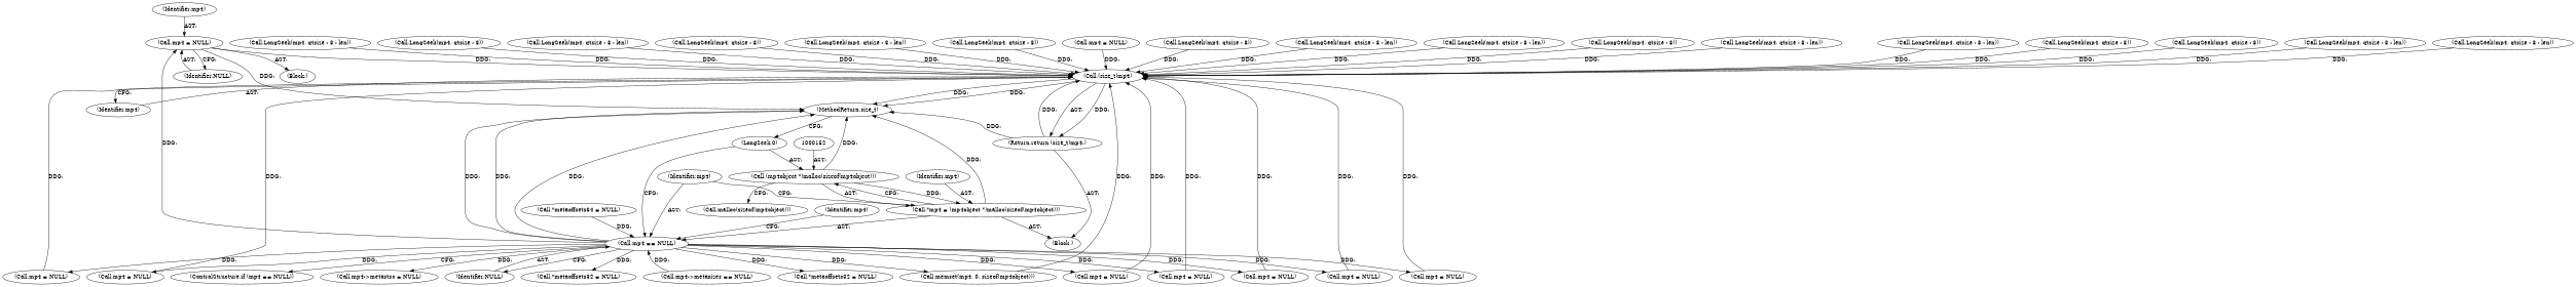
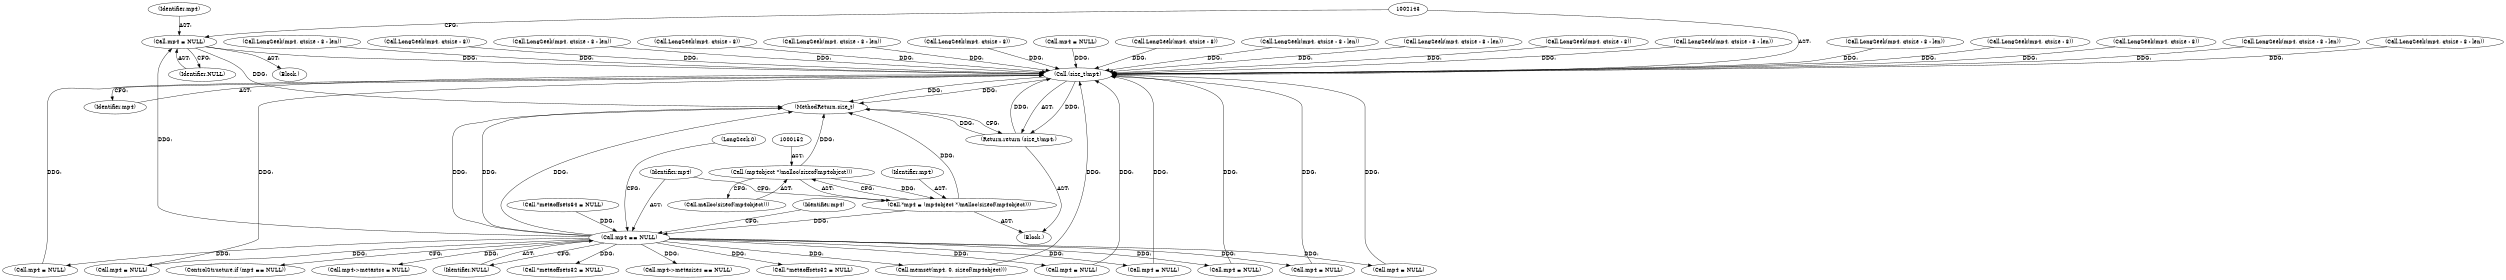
  digraph {
    n1 [label="(Call,mp4 = NULL)"]
    n2 [label="(Call,(size_t)mp4)"]
    n3 [label="(Identifier,NULL)"]
    n4 [label="(MethodReturn,size_t)"]
    n5 [label="(Block,)"]
    n6 [label="(Return,return (size_t)mp4;)"]
    n7 [label="(Identifier,mp4)"]
    n8 [label="(Call,mp4 == NULL)"]
    n9 [label="(Call,mp4 = NULL)"]
    n10 [label="(Call,mp4 = NULL)"]
    n11 [label="(Identifier,NULL)"]
    n12 [label="(Call,*metaoffsets32 = NULL)"]
    n13 [label="(Call,mp4->metasizes == NULL)"]
    n14 [label="(Call,mp4 = NULL)"]
    n15 [label="(Call,*metaoffsets32 = NULL)"]
    n16 [label="(ControlStructure,if (mp4 == NULL))"]
    n17 [label="(Call,mp4 = NULL)"]
    n18 [label="(Call,mp4 = NULL)"]
    n19 [label="(Call,memset(mp4, 0, sizeof(mp4object)))"]
    n20 [label="(Call,mp4->metastsc = NULL)"]
    n21 [label="(Call,mp4 = NULL)"]
    n22 [label="(Call,mp4 = NULL)"]
    n23 [label="(Call,*metaoffsets64 = NULL)"]
    n24 [label="(Call,*mp4 = (mp4object *)malloc(sizeof(mp4object)))"]
    n25 [label="(Call,(mp4object *)malloc(sizeof(mp4object)))"]
    n26 [label="(Block,)"]
    n27 [label="(Call,malloc(sizeof(mp4object)))"]
    n28 [label="(Identifier,mp4)"]
    n29 [label="(Call,LongSeek(mp4, qtsize - 8))"]
    n30 [label="(Call,LongSeek(mp4, qtsize - 8 - len))"]
    n31 [label="(Call,LongSeek(mp4, qtsize - 8 - len))"]
    n32 [label="(Call,LongSeek(mp4, qtsize - 8))"]
    n33 [label="(Call,LongSeek(mp4, qtsize - 8 - len))"]
    n34 [label="(Call,LongSeek(mp4, qtsize - 8 - len))"]
    n35 [label="(Call,LongSeek(mp4, qtsize - 8))"]
    n36 [label="(Call,LongSeek(mp4, qtsize - 8))"]
    n37 [label="(Call,LongSeek(mp4, qtsize - 8 - len))"]
    n38 [label="(Identifier,mp4)"]
    n39 [label="(Call,LongSeek(mp4, qtsize - 8 - len))"]
    n40 [label="(Identifier,mp4)"]
    n41 [label="(Call,LongSeek(mp4, qtsize - 8 - len))"]
    n42 [label="(Call,LongSeek(mp4, qtsize - 8))"]
    n43 [label="(Call,LongSeek(mp4, qtsize - 8 - len))"]
    n44 [label="(Identifier,mp4)"]
    n45 [label="(Call,LongSeek(mp4, qtsize - 8))"]
    n46 [label="(Call,LongSeek(mp4, qtsize - 8 - len))"]
    n47 [label="(Call,LongSeek(mp4, qtsize - 8))"]
    n48 [label="(Call,mp4 = NULL)"]
    n49 [label="(LongSeek,0)"]
+   1002143
    1000152
    n1 -> n2 [label="DDG: "]
    n1 -> n3 [label="CFG: "]
    n1 -> n4 [label="DDG: "]
    n1 -> n5 [label="AST: "]
    n2 -> n4 [label="DDG: "]
    n2 -> n4 [label="DDG: "]
    n2 -> n6 [label="AST: "]
    n2 -> n6 [label="DDG: "]
    n2 -> n7 [label="CFG: "]
    n3 -> n1 [label="AST: "]
-   n4 -> n49 [label="CFG: "]
+   n4 -> n6 [label="CFG: "]
    n6 -> n2 [label="DDG: "]
    n6 -> n4 [label="DDG: "]
    n6 -> n26 [label="AST: "]
    n7 -> n2 [label="AST: "]
    n8 -> n1 [label="DDG: "]
    n8 -> n4 [label="DDG: "]
    n8 -> n4 [label="DDG: "]
    n8 -> n4 [label="DDG: "]
    n8 -> n9 [label="DDG: "]
    n8 -> n10 [label="DDG: "]
    n8 -> n11 [label="CFG: "]
    n8 -> n12 [label="DDG: "]
-   n13 -> n8 [label="DDG: "]
+   n8 -> n13 [label="DDG: "]
    n8 -> n14 [label="DDG: "]
    n8 -> n15 [label="DDG: "]
    n8 -> n16 [label="CFG: "]
    n8 -> n17 [label="DDG: "]
    n8 -> n18 [label="DDG: "]
    n8 -> n19 [label="DDG: "]
    n8 -> n20 [label="DDG: "]
    n8 -> n21 [label="DDG: "]
    n8 -> n22 [label="DDG: "]
    n9 -> n2 [label="DDG: "]
    n10 -> n2 [label="DDG: "]
    n11 -> n8 [label="AST: "]
    n14 -> n2 [label="DDG: "]
    n17 -> n2 [label="DDG: "]
    n18 -> n2 [label="DDG: "]
    n19 -> n2 [label="DDG: "]
    n21 -> n2 [label="DDG: "]
    n22 -> n2 [label="DDG: "]
    n23 -> n8 [label="DDG: "]
    n24 -> n4 [label="DDG: "]
-   n24 -> n8 [label="AST: "]
+   n24 -> n8 [label="DDG: "]
    n24 -> n25 [label="CFG: "]
    n24 -> n26 [label="AST: "]
    n25 -> n4 [label="DDG: "]
    n25 -> n24 [label="AST: "]
    n25 -> n24 [label="DDG: "]
    n25 -> n27 [label="CFG: "]
-   n49 -> n25 [label="AST: "]
+   n27 -> n25 [label="AST: "]
    n28 -> n8 [label="CFG: "]
    n29 -> n2 [label="DDG: "]
    n30 -> n2 [label="DDG: "]
    n31 -> n2 [label="DDG: "]
    n32 -> n2 [label="DDG: "]
    n33 -> n2 [label="DDG: "]
    n34 -> n2 [label="DDG: "]
    n35 -> n2 [label="DDG: "]
    n36 -> n2 [label="DDG: "]
    n37 -> n2 [label="DDG: "]
    n38 -> n8 [label="AST: "]
    n38 -> n24 [label="CFG: "]
    n39 -> n2 [label="DDG: "]
    n40 -> n24 [label="AST: "]
    n41 -> n2 [label="DDG: "]
    n42 -> n2 [label="DDG: "]
    n43 -> n2 [label="DDG: "]
    n44 -> n1 [label="AST: "]
    n45 -> n2 [label="DDG: "]
    n46 -> n2 [label="DDG: "]
    n47 -> n2 [label="DDG: "]
    n48 -> n2 [label="DDG: "]
    n49 -> n8 [label="CFG: "]
+   1002143 -> n1 [label="CFG: "]
+   1002143 -> n2 [label="AST: "]
    1000152 -> n25 [label="AST: "]
  }
